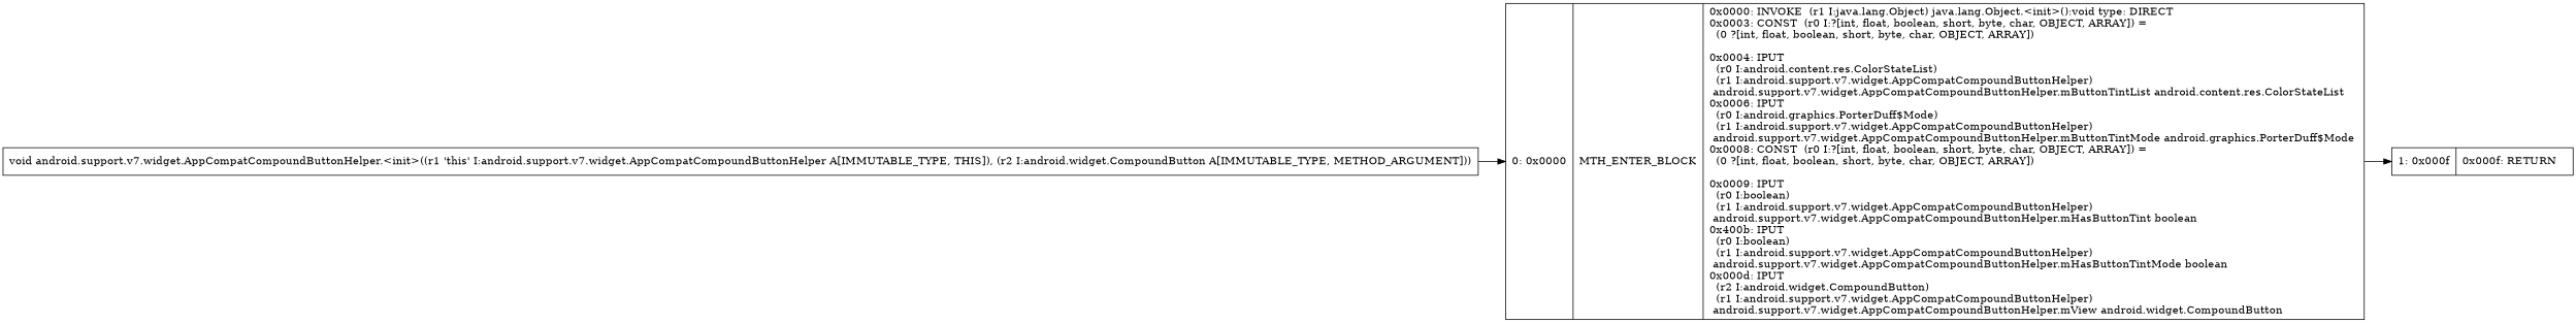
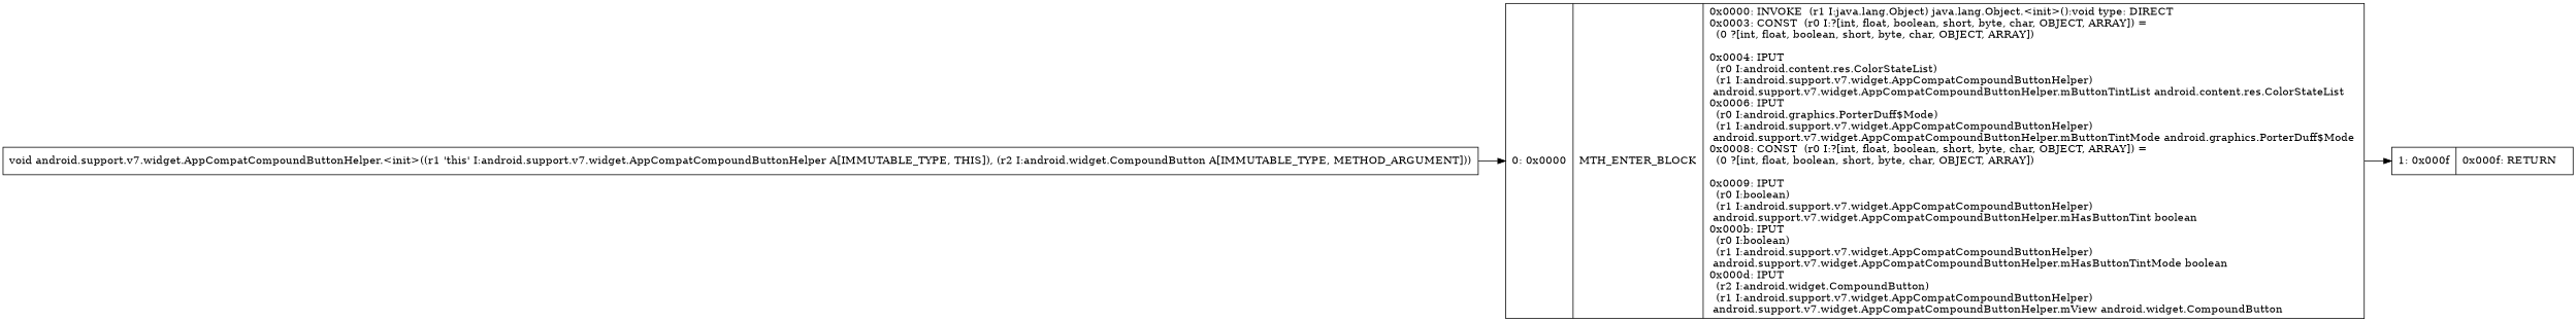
  digraph {
    rankdir=LR
    node [shape=record]
-   n1 [label="{0\:\ 0x0000|MTH_ENTER_BLOCK\l|0x0000: INVOKE  (r1 I:java.lang.Object) java.lang.Object.\<init\>():void type: DIRECT \l0x0003: CONST  (r0 I:?[int, float, boolean, short, byte, char, OBJECT, ARRAY]) = \l  (0 ?[int, float, boolean, short, byte, char, OBJECT, ARRAY])\l \l0x0004: IPUT  \l  (r0 I:android.content.res.ColorStateList)\l  (r1 I:android.support.v7.widget.AppCompatCompoundButtonHelper)\l android.support.v7.widget.AppCompatCompoundButtonHelper.mButtonTintList android.content.res.ColorStateList \l0x0006: IPUT  \l  (r0 I:android.graphics.PorterDuff$Mode)\l  (r1 I:android.support.v7.widget.AppCompatCompoundButtonHelper)\l android.support.v7.widget.AppCompatCompoundButtonHelper.mButtonTintMode android.graphics.PorterDuff$Mode \l0x0008: CONST  (r0 I:?[int, float, boolean, short, byte, char, OBJECT, ARRAY]) = \l  (0 ?[int, float, boolean, short, byte, char, OBJECT, ARRAY])\l \l0x0009: IPUT  \l  (r0 I:boolean)\l  (r1 I:android.support.v7.widget.AppCompatCompoundButtonHelper)\l android.support.v7.widget.AppCompatCompoundButtonHelper.mHasButtonTint boolean \l0x400b: IPUT  \l  (r0 I:boolean)\l  (r1 I:android.support.v7.widget.AppCompatCompoundButtonHelper)\l android.support.v7.widget.AppCompatCompoundButtonHelper.mHasButtonTintMode boolean \l0x000d: IPUT  \l  (r2 I:android.widget.CompoundButton)\l  (r1 I:android.support.v7.widget.AppCompatCompoundButtonHelper)\l android.support.v7.widget.AppCompatCompoundButtonHelper.mView android.widget.CompoundButton \l}"]
+   n1 [label="{0\:\ 0x0000|MTH_ENTER_BLOCK\l|0x0000: INVOKE  (r1 I:java.lang.Object) java.lang.Object.\<init\>():void type: DIRECT \l0x0003: CONST  (r0 I:?[int, float, boolean, short, byte, char, OBJECT, ARRAY]) = \l  (0 ?[int, float, boolean, short, byte, char, OBJECT, ARRAY])\l \l0x0004: IPUT  \l  (r0 I:android.content.res.ColorStateList)\l  (r1 I:android.support.v7.widget.AppCompatCompoundButtonHelper)\l android.support.v7.widget.AppCompatCompoundButtonHelper.mButtonTintList android.content.res.ColorStateList \l0x0006: IPUT  \l  (r0 I:android.graphics.PorterDuff$Mode)\l  (r1 I:android.support.v7.widget.AppCompatCompoundButtonHelper)\l android.support.v7.widget.AppCompatCompoundButtonHelper.mButtonTintMode android.graphics.PorterDuff$Mode \l0x0008: CONST  (r0 I:?[int, float, boolean, short, byte, char, OBJECT, ARRAY]) = \l  (0 ?[int, float, boolean, short, byte, char, OBJECT, ARRAY])\l \l0x0009: IPUT  \l  (r0 I:boolean)\l  (r1 I:android.support.v7.widget.AppCompatCompoundButtonHelper)\l android.support.v7.widget.AppCompatCompoundButtonHelper.mHasButtonTint boolean \l0x000b: IPUT  \l  (r0 I:boolean)\l  (r1 I:android.support.v7.widget.AppCompatCompoundButtonHelper)\l android.support.v7.widget.AppCompatCompoundButtonHelper.mHasButtonTintMode boolean \l0x000d: IPUT  \l  (r2 I:android.widget.CompoundButton)\l  (r1 I:android.support.v7.widget.AppCompatCompoundButtonHelper)\l android.support.v7.widget.AppCompatCompoundButtonHelper.mView android.widget.CompoundButton \l}"]
    n2 [label="{1\:\ 0x000f|0x000f: RETURN   \l}"]
    n3 [label="{void android.support.v7.widget.AppCompatCompoundButtonHelper.\<init\>((r1 'this' I:android.support.v7.widget.AppCompatCompoundButtonHelper A[IMMUTABLE_TYPE, THIS]), (r2 I:android.widget.CompoundButton A[IMMUTABLE_TYPE, METHOD_ARGUMENT])) }"]
    n1 -> n2
    n3 -> n1
  }
